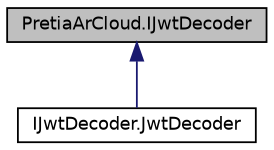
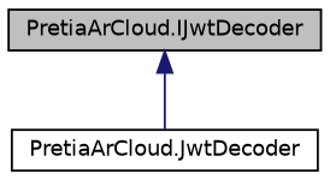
  digraph {
    node [color=black fontname=Helvetica fontsize=10 shape=record style=filled]
    n1 [fillcolor=grey75 fontcolor=black height=0.2 label="PretiaArCloud.IJwtDecoder" width=0.4]
-   n2 [fillcolor=white height=0.2 label="IJwtDecoder.JwtDecoder" width=0.4]
+   n2 [fillcolor=white height=0.2 label="PretiaArCloud.JwtDecoder" width=0.4]
    n1 -> n2 [color=midnightblue dir=back fontname=Helvetica fontsize=10 labelfontname=Helvetica labelfontsize=10 style=solid]
  }
